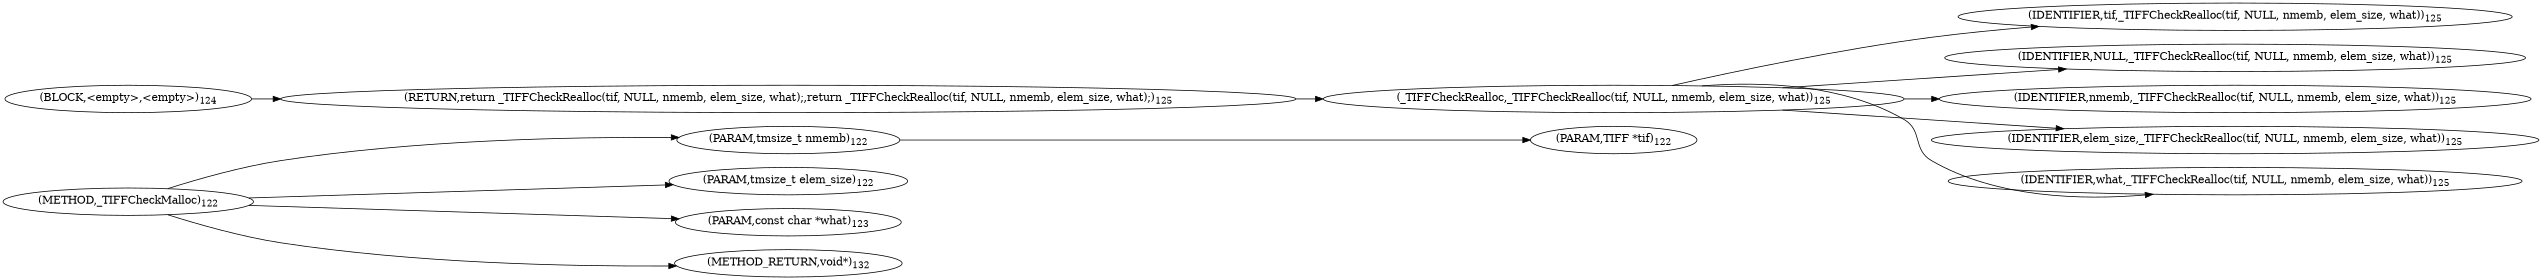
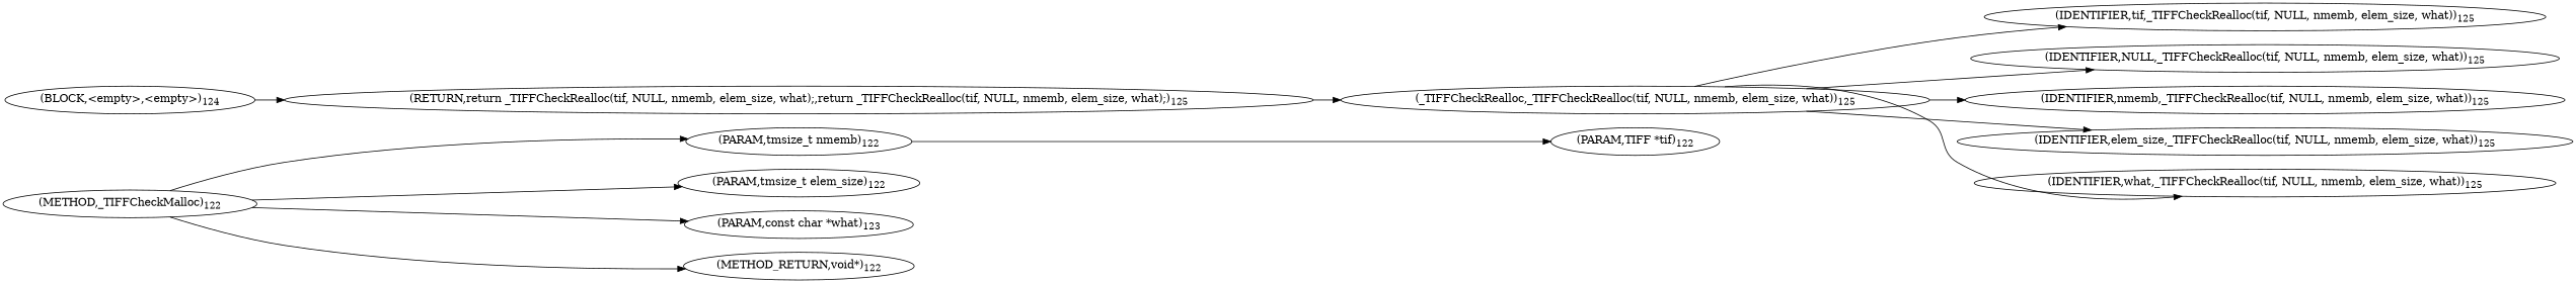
  digraph {
    rankdir=LR
    n1 [label=<(METHOD,_TIFFCheckMalloc)<SUB>122</SUB>>]
    n2 [label=<(PARAM,tmsize_t nmemb)<SUB>122</SUB>>]
    n3 [label=<(PARAM,tmsize_t elem_size)<SUB>122</SUB>>]
    n4 [label=<(PARAM,const char *what)<SUB>123</SUB>>]
-   n5 [label=<(METHOD_RETURN,void*)<SUB>132</SUB>>]
+   n5 [label=<(METHOD_RETURN,void*)<SUB>122</SUB>>]
    n6 [label=<(PARAM,TIFF *tif)<SUB>122</SUB>>]
    n7 [label=<(BLOCK,&lt;empty&gt;,&lt;empty&gt;)<SUB>124</SUB>>]
    n8 [label=<(RETURN,return _TIFFCheckRealloc(tif, NULL, nmemb, elem_size, what);,return _TIFFCheckRealloc(tif, NULL, nmemb, elem_size, what);)<SUB>125</SUB>>]
    n9 [label=<(_TIFFCheckRealloc,_TIFFCheckRealloc(tif, NULL, nmemb, elem_size, what))<SUB>125</SUB>>]
    n10 [label=<(IDENTIFIER,tif,_TIFFCheckRealloc(tif, NULL, nmemb, elem_size, what))<SUB>125</SUB>>]
    n11 [label=<(IDENTIFIER,NULL,_TIFFCheckRealloc(tif, NULL, nmemb, elem_size, what))<SUB>125</SUB>>]
    n12 [label=<(IDENTIFIER,nmemb,_TIFFCheckRealloc(tif, NULL, nmemb, elem_size, what))<SUB>125</SUB>>]
    n13 [label=<(IDENTIFIER,elem_size,_TIFFCheckRealloc(tif, NULL, nmemb, elem_size, what))<SUB>125</SUB>>]
    n14 [label=<(IDENTIFIER,what,_TIFFCheckRealloc(tif, NULL, nmemb, elem_size, what))<SUB>125</SUB>>]
    n1 -> n2
    n1 -> n3
    n1 -> n4
    n1 -> n5
    n2 -> n6
    n7 -> n8
    n8 -> n9
    n9 -> n10
    n9 -> n11
    n9 -> n12
    n9 -> n13
    n9 -> n14
  }
